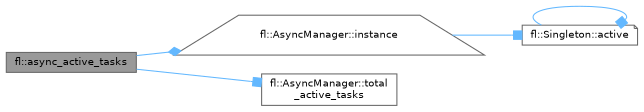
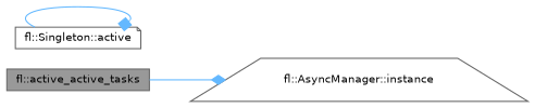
  digraph {
    rankdir=LR
    node [color=grey40 fillcolor=white fontname=Helvetica fontsize=10 shape=box style=filled]
    edge [arrowhead=box color=steelblue1 fontname=Helvetica fontsize=10 labelfontname=Helvetica labelfontsize=10 style=solid]
-   n1 [color=gray40 fillcolor=grey60 fontcolor=black height=0.2 label="fl::async_active_tasks" width=0.4]
+   n1 [color=gray40 fillcolor=grey60 fontcolor=black height=0.2 label="fl::active_active_tasks" width=0.4]
    n2 [height=0.2 label="fl::AsyncManager::instance" shape=trapezium width=0.4]
-   n3 [height=0.2 label="fl::AsyncManager::total\l_active_tasks" width=0.4]
    n4 [height=0.2 label="fl::Singleton::active" shape=note width=0.4]
    n1 -> n2 [arrowhead=diamond]
-   n1 -> n3
-   n2 -> n4
    n4 -> n4
  }
